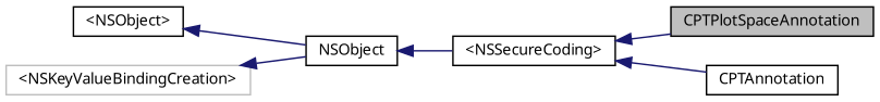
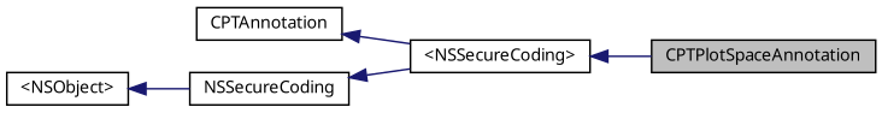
  digraph {
    rankdir=LR
    node [color=black fontname="Lucinda Grande" fontsize=10 shape=record]
    edge [color=midnightblue dir=back fontname="Lucinda Grande" fontsize=10 labelfontname="Lucinda Grande" labelfontsize=10 style=solid]
    n1 [fillcolor=grey75 fontcolor=black height=0.2 label=CPTPlotSpaceAnnotation style=filled width=0.4]
    n2 [height=0.2 label=CPTAnnotation width=0.4]
-   n3 [height=0.2 label=NSObject width=0.4]
+   n3 [height=0.2 label=NSSecureCoding width=0.4]
    n4 [height=0.2 label="\<NSSecureCoding\>" width=0.4]
    n5 [height=0.2 label="\<NSObject\>" width=0.4]
-   n6 [color=grey75 height=0.2 label="\<NSKeyValueBindingCreation\>" width=0.4]
    n3 -> n4
    n4 -> n1
-   n4 -> n2
+   n2 -> n4
    n5 -> n3
-   n6 -> n3
  }
